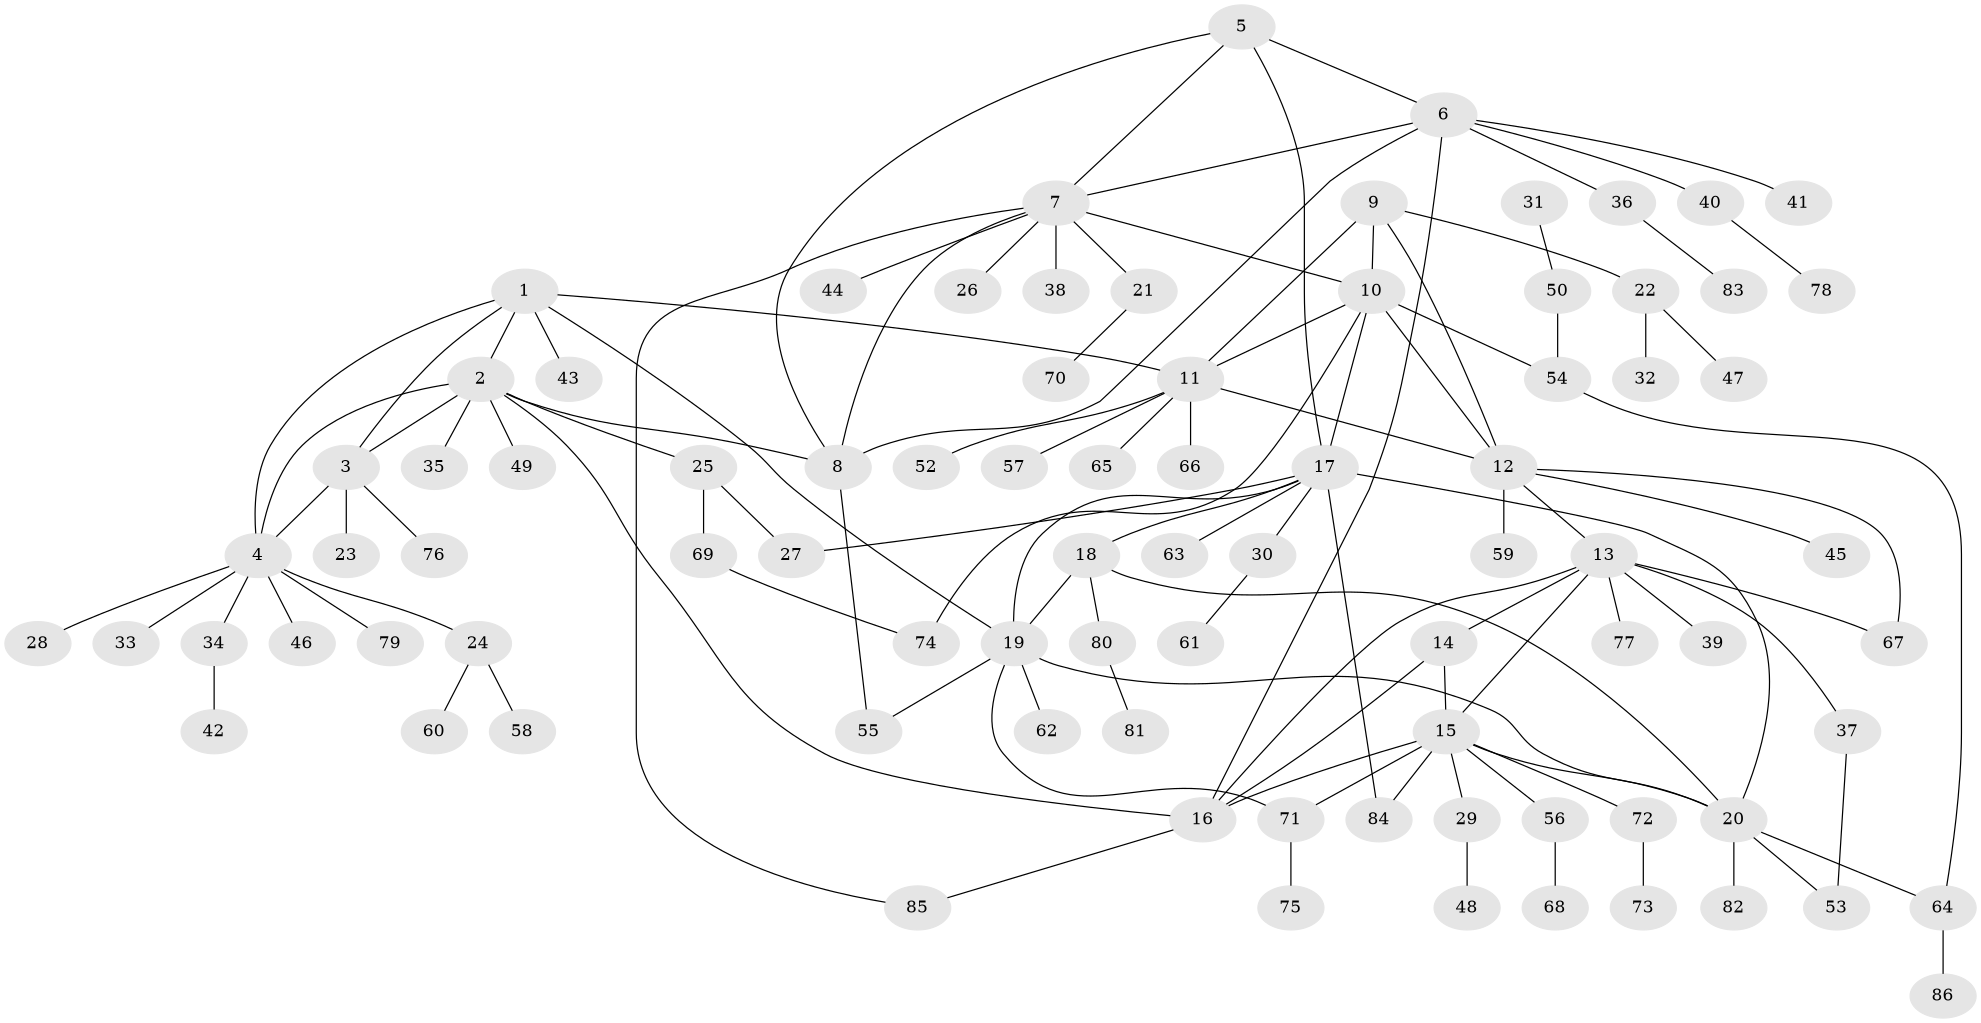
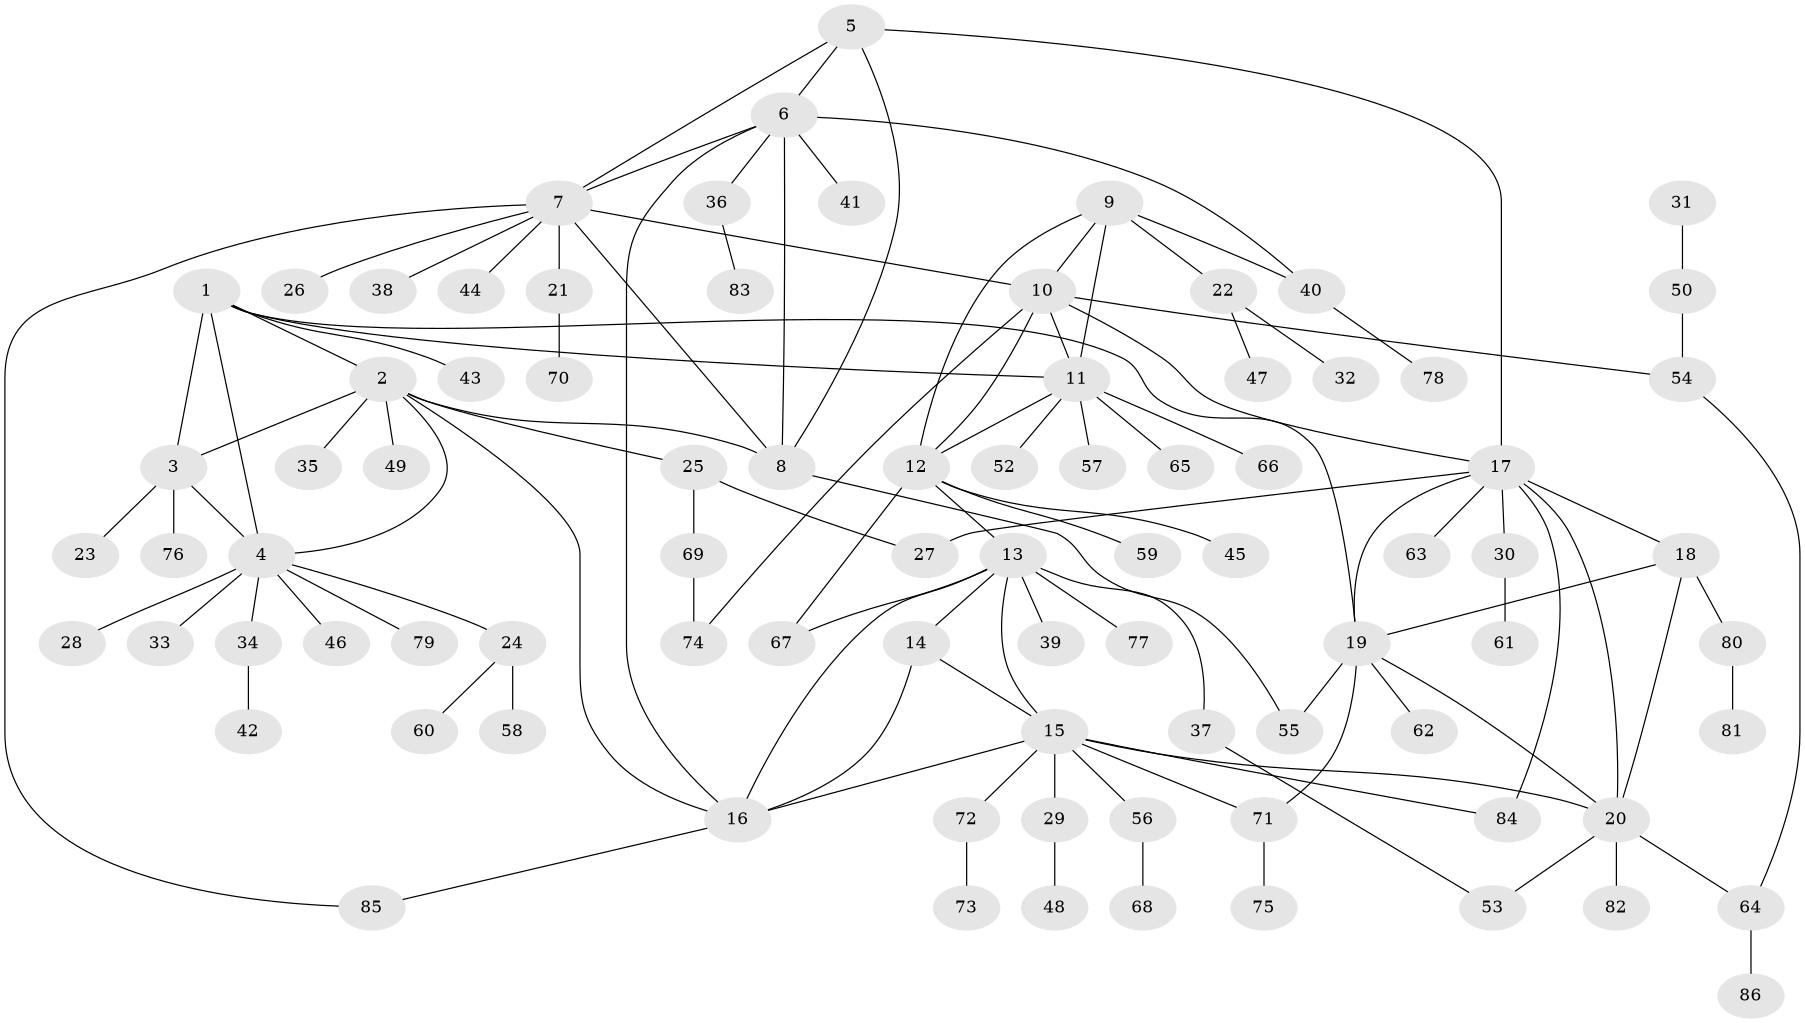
  graph {
    node [color=gray90 style=filled]
    1
    2
    3
    4
    11
    19
    43
    8
    16
    25
    35
    49
    23
    76
    24
    28
    33
    34
    46
    79
    12
    52
    57
    65
    66
    55
    20
    71
    62
    85
    27
    69
    58
    60
    42
    5
    6
    7
    17
    36
    40
    41
    10
    21
    26
    38
    44
    84
    18
    30
    63
    83
    78
    54
    74
    70
    9
    22
    13
    45
    59
    67
    32
    47
    64
    14
    15
    37
    39
    77
    29
    56
    72
    31
    50
    53
    82
    48
    68
    75
    73
    80
    61
    81
    86
    1 -- 2
    1 -- 3
    1 -- 4
    1 -- 11
    1 -- 19
    1 -- 43
    2 -- 3
    2 -- 4
    2 -- 8
    2 -- 16
    2 -- 25
    2 -- 35
    2 -- 49
    3 -- 4
    3 -- 23
    3 -- 76
    4 -- 24
    4 -- 28
    4 -- 33
    4 -- 34
    4 -- 46
    4 -- 79
    11 -- 12
    11 -- 52
    11 -- 57
    11 -- 65
    11 -- 66
    19 -- 55
    19 -- 20
    19 -- 71
    19 -- 62
    8 -- 55
    16 -- 85
    25 -- 27
    25 -- 69
    24 -- 58
    24 -- 60
    34 -- 42
    12 -- 13
    12 -- 45
    12 -- 59
    12 -- 67
    20 -- 64
    20 -- 53
    20 -- 82
    71 -- 75
    69 -- 74
    5 -- 8
    5 -- 6
    5 -- 7
    5 -- 17
    6 -- 8
    6 -- 16
    6 -- 7
    6 -- 36
    6 -- 40
    6 -- 41
    7 -- 8
    7 -- 85
    7 -- 10
    7 -- 21
    7 -- 26
    7 -- 38
    7 -- 44
    17 -- 19
    17 -- 20
    17 -- 27
    17 -- 84
    17 -- 18
    17 -- 30
    17 -- 63
    36 -- 83
    40 -- 78
    10 -- 11
    10 -- 12
    10 -- 17
    10 -- 54
    10 -- 74
    21 -- 70
    18 -- 19
    18 -- 20
    18 -- 80
    30 -- 61
    54 -- 64
    9 -- 11
    9 -- 12
+   9 -- 40
    9 -- 10
    9 -- 22
    22 -- 32
    22 -- 47
    13 -- 16
    13 -- 67
    13 -- 14
    13 -- 15
    13 -- 37
    13 -- 39
    13 -- 77
    64 -- 86
    14 -- 16
    14 -- 15
    15 -- 16
    15 -- 20
    15 -- 71
    15 -- 84
    15 -- 29
    15 -- 56
    15 -- 72
    37 -- 53
    29 -- 48
    56 -- 68
    72 -- 73
    31 -- 50
    50 -- 54
    80 -- 81
  }
